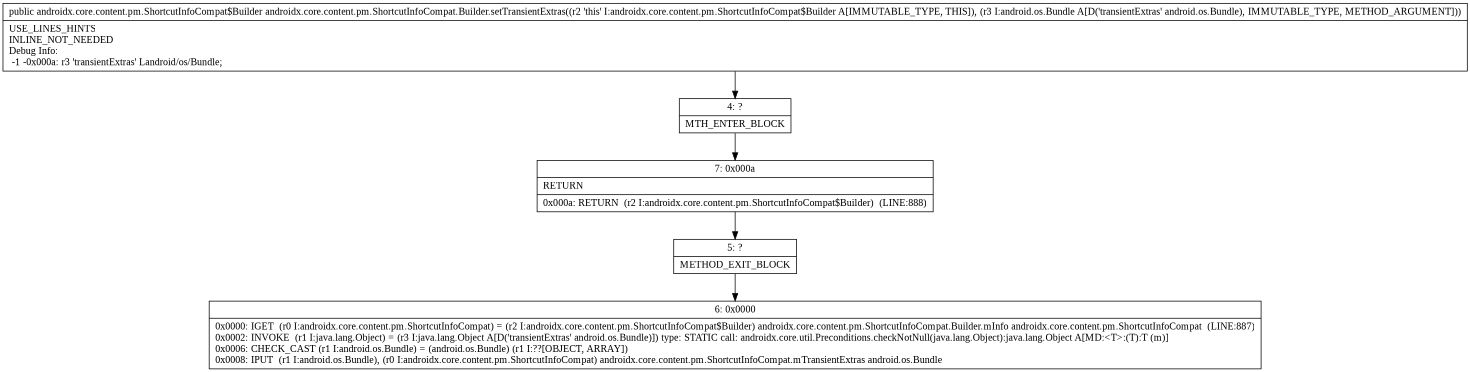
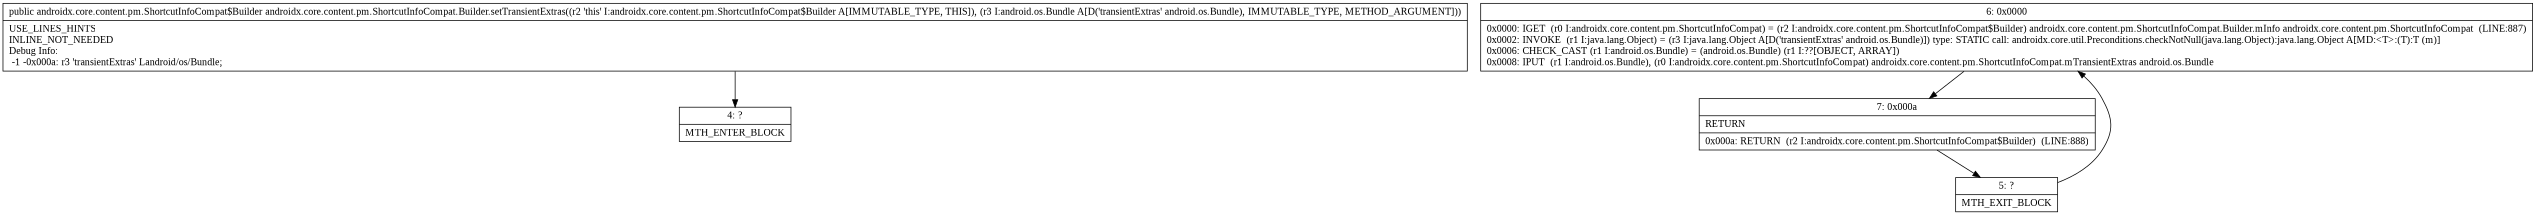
  digraph {
    fontname="Liberation Serif"
    node [fontname="Liberation Serif" shape=record]
    edge [fontname="Liberation Serif"]
    n1 [label="{4\:\ ?|MTH_ENTER_BLOCK\l}"]
    n2 [label="{6\:\ 0x0000|0x0000: IGET  (r0 I:androidx.core.content.pm.ShortcutInfoCompat) = (r2 I:androidx.core.content.pm.ShortcutInfoCompat$Builder) androidx.core.content.pm.ShortcutInfoCompat.Builder.mInfo androidx.core.content.pm.ShortcutInfoCompat  (LINE:887)\l0x0002: INVOKE  (r1 I:java.lang.Object) = (r3 I:java.lang.Object A[D('transientExtras' android.os.Bundle)]) type: STATIC call: androidx.core.util.Preconditions.checkNotNull(java.lang.Object):java.lang.Object A[MD:\<T\>:(T):T (m)]\l0x0006: CHECK_CAST (r1 I:android.os.Bundle) = (android.os.Bundle) (r1 I:??[OBJECT, ARRAY]) \l0x0008: IPUT  (r1 I:android.os.Bundle), (r0 I:androidx.core.content.pm.ShortcutInfoCompat) androidx.core.content.pm.ShortcutInfoCompat.mTransientExtras android.os.Bundle \l}"]
    n3 [label="{7\:\ 0x000a|RETURN\l|0x000a: RETURN  (r2 I:androidx.core.content.pm.ShortcutInfoCompat$Builder)  (LINE:888)\l}"]
-   n4 [label="{5\:\ ?|METHOD_EXIT_BLOCK\l}"]
+   n4 [label="{5\:\ ?|MTH_EXIT_BLOCK\l}"]
    n5 [label="{public androidx.core.content.pm.ShortcutInfoCompat$Builder androidx.core.content.pm.ShortcutInfoCompat.Builder.setTransientExtras((r2 'this' I:androidx.core.content.pm.ShortcutInfoCompat$Builder A[IMMUTABLE_TYPE, THIS]), (r3 I:android.os.Bundle A[D('transientExtras' android.os.Bundle), IMMUTABLE_TYPE, METHOD_ARGUMENT]))  | USE_LINES_HINTS\lINLINE_NOT_NEEDED\lDebug Info:\l  \-1 \-0x000a: r3 'transientExtras' Landroid\/os\/Bundle;\l}"]
-   n1 -> n3
+   n2 -> n3
    n3 -> n4
    n4 -> n2
    n5 -> n1
  }
